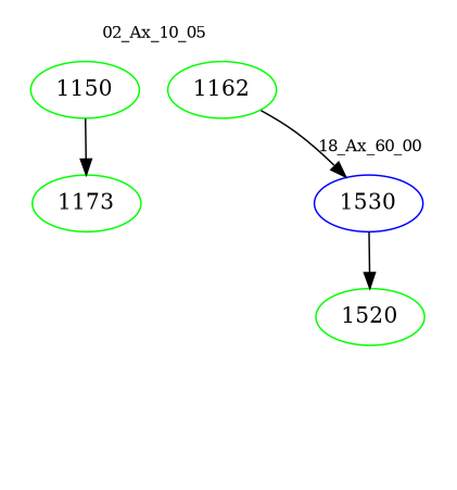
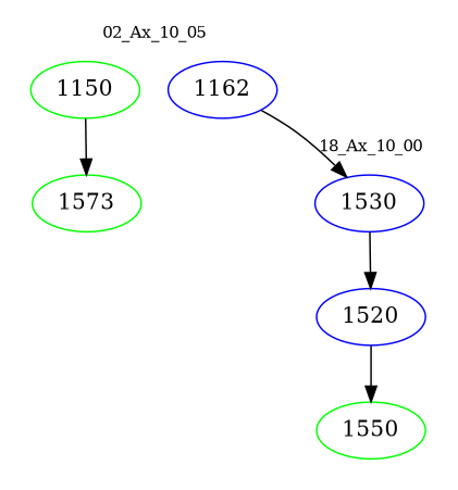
  digraph {
    node [color=green]
    edge [color=black]
-   n1 [label=1162]
+   n1 [color=blue label=1162]
    n2 [label=1150]
-   n3 [label=1173]
+   n3 [label=1573]
    n4 [color=blue label=1530]
-   n5 [label=1520]
+   n5 [color=blue label=1520]
+   n6 [label=1550]
    subgraph cluster_1 {
      color=white
      fontsize=10
      label="02_Ax_10_05"
      n1
      n2
      n3
    }
    subgraph cluster_2 {
      color=white
      fontsize=10
-     label="18_Ax_60_00"
+     label="18_Ax_10_00"
      n4
      n5
+     n6
    }
    n1 -> n4
    n2 -> n3
    n4 -> n5
+   n5 -> n6
  }
